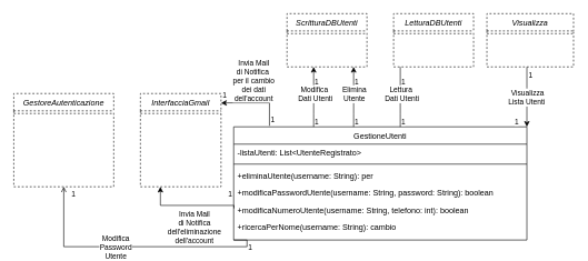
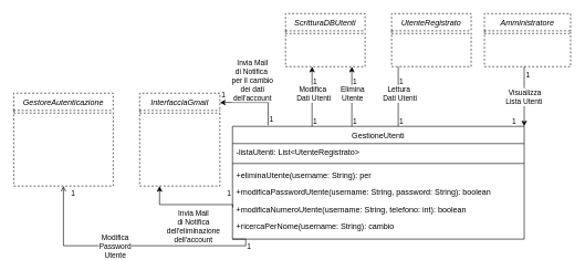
  <mxCell id="0" />
  <mxCell id="1" parent="0" />
  <mxCell id="2" value="GestioneUtenti" style="swimlane;fontStyle=0;align=center;verticalAlign=top;childLayout=stackLayout;horizontal=1;startSize=26;horizontalStack=0;resizeParent=1;resizeLast=0;collapsible=1;marginBottom=0;rounded=0;shadow=0;strokeWidth=1;" parent="1" vertex="1"><mxGeometry x="350" y="190" width="440" height="170" as="geometry"><mxRectangle x="1080" y="-1080" width="170" height="26" as="alternateBounds" /></mxGeometry></mxCell>
  <mxCell id="3" value="-listaUtenti: List&lt;UtenteRegistrato&gt;" style="text;align=left;verticalAlign=top;spacingLeft=4;spacingRight=4;overflow=hidden;rotatable=0;points=[[0,0.5],[1,0.5]];portConstraint=eastwest;" parent="2" vertex="1"><mxGeometry y="26" width="440" height="26" as="geometry" /></mxCell>
  <mxCell id="4" value="" style="line;html=1;strokeWidth=1;align=left;verticalAlign=middle;spacingTop=-1;spacingLeft=3;spacingRight=3;rotatable=0;labelPosition=right;points=[];portConstraint=eastwest;" parent="2" vertex="1"><mxGeometry y="52" width="440" height="8" as="geometry" /></mxCell>
  <mxCell id="5" value="+eliminaUtente(username: String): per" style="text;align=left;verticalAlign=top;spacingLeft=4;spacingRight=4;overflow=hidden;rotatable=0;points=[[0,0.5],[1,0.5]];portConstraint=eastwest;" parent="2" vertex="1"><mxGeometry y="60" width="440" height="26" as="geometry" /></mxCell>
  <mxCell id="6" value="+modificaPasswordUtente(username: String, password: String): boolean" style="text;align=left;verticalAlign=top;spacingLeft=4;spacingRight=4;overflow=hidden;rotatable=0;points=[[0,0.5],[1,0.5]];portConstraint=eastwest;" parent="2" vertex="1"><mxGeometry y="86" width="440" height="26" as="geometry" /></mxCell>
  <mxCell id="7" value="+modificaNumeroUtente(username: String, telefono: int): boolean" style="text;align=left;verticalAlign=top;spacingLeft=4;spacingRight=4;overflow=hidden;rotatable=0;points=[[0,0.5],[1,0.5]];portConstraint=eastwest;" parent="2" vertex="1"><mxGeometry y="112" width="440" height="26" as="geometry" /></mxCell>
  <mxCell id="8" value="+ricercaPerNome(username: String): cambio" style="text;align=left;verticalAlign=top;spacingLeft=4;spacingRight=4;overflow=hidden;rotatable=0;points=[[0,0.5],[1,0.5]];portConstraint=eastwest;" vertex="1" parent="2"><mxGeometry y="138" width="440" height="26" as="geometry" /></mxCell>
  <mxCell id="9" value="ScritturaDBUtenti" style="swimlane;fontStyle=2;align=center;verticalAlign=top;childLayout=stackLayout;horizontal=1;startSize=26;horizontalStack=0;resizeParent=1;resizeLast=0;collapsible=1;marginBottom=0;rounded=0;shadow=0;strokeWidth=1;dashed=1;" parent="1" vertex="1"><mxGeometry x="430" y="20" width="120" height="80" as="geometry"><mxRectangle x="625" y="-1170" width="160" height="26" as="alternateBounds" /></mxGeometry></mxCell>
  <mxCell id="10" value="" style="line;html=1;strokeWidth=1;align=left;verticalAlign=middle;spacingTop=-1;spacingLeft=3;spacingRight=3;rotatable=0;labelPosition=right;points=[];portConstraint=eastwest;dashed=1;" parent="9" vertex="1"><mxGeometry y="26" width="120" height="8" as="geometry" /></mxCell>
  <mxCell id="11" value="GestoreAutenticazione" style="swimlane;fontStyle=2;align=center;verticalAlign=top;childLayout=stackLayout;horizontal=1;startSize=26;horizontalStack=0;resizeParent=1;resizeLast=0;collapsible=1;marginBottom=0;rounded=0;shadow=0;strokeWidth=1;dashed=1;" parent="1" vertex="1"><mxGeometry x="20" y="140" width="150" height="140" as="geometry"><mxRectangle x="960" y="120" width="160" height="26" as="alternateBounds" /></mxGeometry></mxCell>
  <mxCell id="12" value="" style="line;html=1;strokeWidth=1;align=left;verticalAlign=middle;spacingTop=-1;spacingLeft=3;spacingRight=3;rotatable=0;labelPosition=right;points=[];portConstraint=eastwest;dashed=1;" parent="11" vertex="1"><mxGeometry y="26" width="150" height="8" as="geometry" /></mxCell>
- <mxCell id="13" value="Visualizza" style="swimlane;fontStyle=2;align=center;verticalAlign=top;childLayout=stackLayout;horizontal=1;startSize=26;horizontalStack=0;resizeParent=1;resizeLast=0;collapsible=1;marginBottom=0;rounded=0;shadow=0;strokeWidth=1;dashed=1;" parent="1" vertex="1"><mxGeometry x="730" y="20" width="130" height="80" as="geometry"><mxRectangle x="960" y="120" width="160" height="26" as="alternateBounds" /></mxGeometry></mxCell>
+ <mxCell id="13" value="Amministratore" style="swimlane;fontStyle=2;align=center;verticalAlign=top;childLayout=stackLayout;horizontal=1;startSize=26;horizontalStack=0;resizeParent=1;resizeLast=0;collapsible=1;marginBottom=0;rounded=0;shadow=0;strokeWidth=1;dashed=1;" parent="1" vertex="1"><mxGeometry x="730" y="20" width="130" height="80" as="geometry"><mxRectangle x="960" y="120" width="160" height="26" as="alternateBounds" /></mxGeometry></mxCell>
  <mxCell id="14" value="" style="line;html=1;strokeWidth=1;align=left;verticalAlign=middle;spacingTop=-1;spacingLeft=3;spacingRight=3;rotatable=0;labelPosition=right;points=[];portConstraint=eastwest;dashed=1;" parent="13" vertex="1"><mxGeometry y="26" width="130" height="8" as="geometry" /></mxCell>
- <mxCell id="15" value="LetturaDBUtenti" style="swimlane;fontStyle=2;align=center;verticalAlign=top;childLayout=stackLayout;horizontal=1;startSize=26;horizontalStack=0;resizeParent=1;resizeLast=0;collapsible=1;marginBottom=0;rounded=0;shadow=0;strokeWidth=1;dashed=1;" parent="1" vertex="1"><mxGeometry x="590" y="20" width="120" height="80" as="geometry"><mxRectangle x="260" y="-440" width="160" height="26" as="alternateBounds" /></mxGeometry></mxCell>
+ <mxCell id="15" value="UtenteRegistrato" style="swimlane;fontStyle=2;align=center;verticalAlign=top;childLayout=stackLayout;horizontal=1;startSize=26;horizontalStack=0;resizeParent=1;resizeLast=0;collapsible=1;marginBottom=0;rounded=0;shadow=0;strokeWidth=1;dashed=1;" parent="1" vertex="1"><mxGeometry x="590" y="20" width="120" height="80" as="geometry"><mxRectangle x="260" y="-440" width="160" height="26" as="alternateBounds" /></mxGeometry></mxCell>
  <mxCell id="16" value="" style="line;html=1;strokeWidth=1;align=left;verticalAlign=middle;spacingTop=-1;spacingLeft=3;spacingRight=3;rotatable=0;labelPosition=right;points=[];portConstraint=eastwest;dashed=1;" parent="15" vertex="1"><mxGeometry y="26" width="120" height="8" as="geometry" /></mxCell>
  <mxCell id="17" value="" style="endArrow=none;html=1;endFill=0;startArrow=classic;startFill=1;rounded=0;edgeStyle=orthogonalEdgeStyle;" parent="1" edge="1"><mxGeometry relative="1" as="geometry"><mxPoint x="470" y="100" as="sourcePoint" /><mxPoint x="470" y="190" as="targetPoint" /><Array as="points"><mxPoint x="470" y="170" /><mxPoint x="470" y="170" /></Array></mxGeometry></mxCell>
  <mxCell id="18" value="Modifica&lt;br&gt;&amp;nbsp;Dati Utenti" style="edgeLabel;resizable=0;html=1;align=center;verticalAlign=middle;" parent="17" connectable="0" vertex="1"><mxGeometry relative="1" as="geometry"><mxPoint y="-5" as="offset" /></mxGeometry></mxCell>
  <mxCell id="19" value="1" style="edgeLabel;resizable=0;html=1;align=left;verticalAlign=bottom;" parent="17" connectable="0" vertex="1"><mxGeometry x="-1" relative="1" as="geometry"><mxPoint y="30" as="offset" /></mxGeometry></mxCell>
  <mxCell id="20" value="1" style="edgeLabel;resizable=0;html=1;align=right;verticalAlign=bottom;" parent="17" connectable="0" vertex="1"><mxGeometry x="1" relative="1" as="geometry"><mxPoint x="8" as="offset" /></mxGeometry></mxCell>
  <mxCell id="21" value="" style="endArrow=none;html=1;endFill=0;startArrow=classic;startFill=1;exitX=1;exitY=0;exitDx=0;exitDy=0;" parent="1" source="2" edge="1"><mxGeometry relative="1" as="geometry"><mxPoint x="510" y="340" as="sourcePoint" /><mxPoint x="790" y="100" as="targetPoint" /></mxGeometry></mxCell>
  <mxCell id="22" value="Visualizza&lt;br&gt;Lista Utenti&amp;nbsp;" style="edgeLabel;resizable=0;html=1;align=center;verticalAlign=middle;" parent="21" connectable="0" vertex="1"><mxGeometry relative="1" as="geometry"><mxPoint as="offset" /></mxGeometry></mxCell>
  <mxCell id="23" value="1" style="edgeLabel;resizable=0;html=1;align=left;verticalAlign=bottom;" parent="21" connectable="0" vertex="1"><mxGeometry x="-1" relative="1" as="geometry"><mxPoint x="-20" as="offset" /></mxGeometry></mxCell>
  <mxCell id="24" value="1" style="edgeLabel;resizable=0;html=1;align=right;verticalAlign=bottom;" parent="21" connectable="0" vertex="1"><mxGeometry x="1" relative="1" as="geometry"><mxPoint x="9" y="20" as="offset" /></mxGeometry></mxCell>
  <mxCell id="25" value="" style="endArrow=open;html=1;edgeStyle=orthogonalEdgeStyle;rounded=0;entryX=0.5;entryY=1;entryDx=0;entryDy=0;exitX=0;exitY=1;exitDx=0;exitDy=0;" parent="1" source="2" target="11" edge="1"><mxGeometry relative="1" as="geometry"><mxPoint x="350" y="430" as="sourcePoint" /><mxPoint x="240" y="404" as="targetPoint" /><Array as="points"><mxPoint x="370" y="360" /><mxPoint x="370" y="370" /><mxPoint x="95" y="370" /></Array></mxGeometry></mxCell>
  <mxCell id="26" value="Modifica&lt;br&gt;Password&lt;br&gt;Utente" style="edgeLabel;resizable=0;html=1;align=center;verticalAlign=middle;" parent="25" connectable="0" vertex="1"><mxGeometry relative="1" as="geometry"><mxPoint x="-30" as="offset" /></mxGeometry></mxCell>
  <mxCell id="27" value="1" style="edgeLabel;resizable=0;html=1;align=left;verticalAlign=bottom;" parent="25" connectable="0" vertex="1"><mxGeometry x="-1" relative="1" as="geometry"><mxPoint x="20" y="19" as="offset" /></mxGeometry></mxCell>
  <mxCell id="28" value="1" style="edgeLabel;resizable=0;html=1;align=right;verticalAlign=bottom;" parent="25" connectable="0" vertex="1"><mxGeometry x="1" relative="1" as="geometry"><mxPoint x="18" y="20" as="offset" /></mxGeometry></mxCell>
  <mxCell id="29" value="" style="endArrow=classic;html=1;exitX=0.122;exitY=-0.009;exitDx=0;exitDy=0;entryX=1;entryY=0.103;entryDx=0;entryDy=0;edgeStyle=orthogonalEdgeStyle;rounded=0;exitPerimeter=0;entryPerimeter=0;" parent="1" source="2" edge="1"><mxGeometry relative="1" as="geometry"><mxPoint x="252.5" y="20" as="sourcePoint" /><mxPoint x="331" y="154.42" as="targetPoint" /><Array as="points"><mxPoint x="404" y="154" /><mxPoint x="341" y="154" /></Array></mxGeometry></mxCell>
  <mxCell id="30" value="Invia Mail&lt;br&gt;di Notifica&amp;nbsp;&lt;br&gt;per il cambio&lt;br&gt;dei dati&lt;br&gt;dell'account" style="edgeLabel;resizable=0;html=1;align=center;verticalAlign=middle;" parent="29" connectable="0" vertex="1"><mxGeometry relative="1" as="geometry"><mxPoint x="-5" y="-34" as="offset" /></mxGeometry></mxCell>
  <mxCell id="31" value="1" style="edgeLabel;resizable=0;html=1;align=left;verticalAlign=bottom;" parent="29" connectable="0" vertex="1"><mxGeometry x="-1" relative="1" as="geometry"><mxPoint as="offset" /></mxGeometry></mxCell>
  <mxCell id="32" value="1" style="edgeLabel;resizable=0;html=1;align=right;verticalAlign=bottom;" parent="29" connectable="0" vertex="1"><mxGeometry x="1" relative="1" as="geometry"><mxPoint x="9" y="-4" as="offset" /></mxGeometry></mxCell>
  <mxCell id="33" value="" style="endArrow=classic;html=1;exitX=0.001;exitY=0.4;exitDx=0;exitDy=0;edgeStyle=orthogonalEdgeStyle;rounded=0;exitPerimeter=0;" parent="1" source="7" edge="1"><mxGeometry relative="1" as="geometry"><mxPoint x="302.68" y="342.65" as="sourcePoint" /><mxPoint x="240" y="280" as="targetPoint" /><Array as="points"><mxPoint x="350" y="308" /><mxPoint x="240" y="308" /></Array></mxGeometry></mxCell>
  <mxCell id="34" value="Invia Mail&lt;br&gt;di Notifica&lt;br&gt;dell'eliminazione&lt;br&gt;dell'account" style="edgeLabel;resizable=0;html=1;align=center;verticalAlign=middle;" parent="33" connectable="0" vertex="1"><mxGeometry relative="1" as="geometry"><mxPoint x="7" y="32" as="offset" /></mxGeometry></mxCell>
  <mxCell id="35" value="1" style="edgeLabel;resizable=0;html=1;align=left;verticalAlign=bottom;" parent="33" connectable="0" vertex="1"><mxGeometry x="-1" relative="1" as="geometry"><mxPoint x="-10" y="-12" as="offset" /></mxGeometry></mxCell>
  <mxCell id="36" value="InterfacciaGmail" style="swimlane;fontStyle=2;align=center;verticalAlign=top;childLayout=stackLayout;horizontal=1;startSize=26;horizontalStack=0;resizeParent=1;resizeLast=0;collapsible=1;marginBottom=0;rounded=0;shadow=0;strokeWidth=1;dashed=1;" parent="1" vertex="1"><mxGeometry x="210" y="140" width="121" height="140" as="geometry"><mxRectangle x="960" y="120" width="160" height="26" as="alternateBounds" /></mxGeometry></mxCell>
  <mxCell id="37" value="" style="line;html=1;strokeWidth=1;align=left;verticalAlign=middle;spacingTop=-1;spacingLeft=3;spacingRight=3;rotatable=0;labelPosition=right;points=[];portConstraint=eastwest;dashed=1;" parent="36" vertex="1"><mxGeometry y="26" width="121" height="8" as="geometry" /></mxCell>
  <mxCell id="38" value="" style="endArrow=none;html=1;endFill=0;startArrow=none;startFill=0;rounded=0;edgeStyle=orthogonalEdgeStyle;" parent="1" edge="1"><mxGeometry relative="1" as="geometry"><mxPoint x="600" y="100" as="sourcePoint" /><mxPoint x="600" y="190" as="targetPoint" /><Array as="points"><mxPoint x="600" y="170" /><mxPoint x="600" y="170" /></Array></mxGeometry></mxCell>
  <mxCell id="39" value="Lettura&lt;br&gt;&amp;nbsp;Dati Utenti" style="edgeLabel;resizable=0;html=1;align=center;verticalAlign=middle;" parent="38" connectable="0" vertex="1"><mxGeometry relative="1" as="geometry"><mxPoint y="-5" as="offset" /></mxGeometry></mxCell>
  <mxCell id="40" value="1" style="edgeLabel;resizable=0;html=1;align=left;verticalAlign=bottom;" parent="38" connectable="0" vertex="1"><mxGeometry x="-1" relative="1" as="geometry"><mxPoint y="30" as="offset" /></mxGeometry></mxCell>
  <mxCell id="41" value="1" style="edgeLabel;resizable=0;html=1;align=right;verticalAlign=bottom;" parent="38" connectable="0" vertex="1"><mxGeometry x="1" relative="1" as="geometry"><mxPoint x="8" as="offset" /></mxGeometry></mxCell>
  <mxCell id="42" value="" style="endArrow=none;html=1;endFill=0;startArrow=classic;startFill=1;rounded=0;edgeStyle=orthogonalEdgeStyle;" parent="1" edge="1"><mxGeometry relative="1" as="geometry"><mxPoint x="530" y="100" as="sourcePoint" /><mxPoint x="530" y="190" as="targetPoint" /><Array as="points"><mxPoint x="530" y="170" /><mxPoint x="530" y="170" /></Array></mxGeometry></mxCell>
  <mxCell id="43" value="Elimina&lt;br&gt;Utente" style="edgeLabel;resizable=0;html=1;align=center;verticalAlign=middle;" parent="42" connectable="0" vertex="1"><mxGeometry relative="1" as="geometry"><mxPoint y="-5" as="offset" /></mxGeometry></mxCell>
  <mxCell id="44" value="1" style="edgeLabel;resizable=0;html=1;align=left;verticalAlign=bottom;" parent="42" connectable="0" vertex="1"><mxGeometry x="-1" relative="1" as="geometry"><mxPoint y="30" as="offset" /></mxGeometry></mxCell>
  <mxCell id="45" value="1" style="edgeLabel;resizable=0;html=1;align=right;verticalAlign=bottom;" parent="42" connectable="0" vertex="1"><mxGeometry x="1" relative="1" as="geometry"><mxPoint x="8" as="offset" /></mxGeometry></mxCell>
